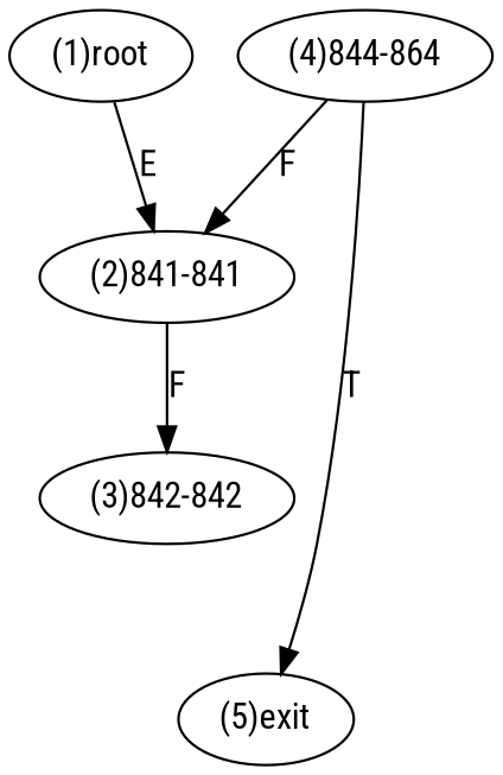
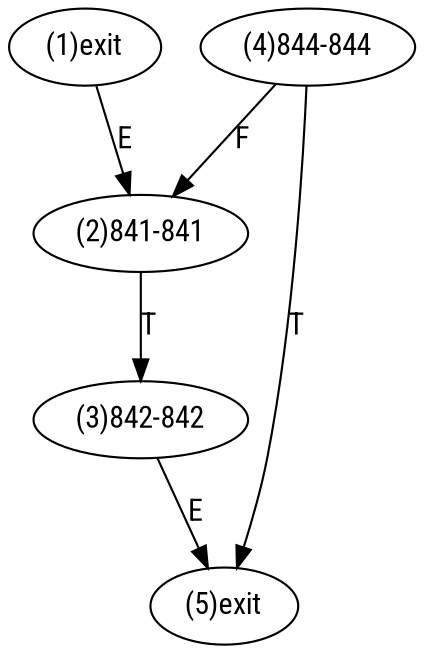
  digraph {
    fontname="Roboto Condensed"
    node [fontname="Roboto Condensed"]
    edge [fontname="Roboto Condensed"]
-   n1 [label="(1)root"]
+   n1 [label="(1)exit"]
    n2 [label="(2)841-841"]
    n3 [label="(3)842-842"]
    n4 [label="(5)exit"]
-   n5 [label="(4)844-864"]
+   n5 [label="(4)844-844"]
    n1 -> n2 [label=E]
-   n2 -> n3 [label=F]
+   n2 -> n3 [label=T]
+   n3 -> n4 [label=E]
    n5 -> n2 [label=F]
    n5 -> n4 [label=T]
  }
